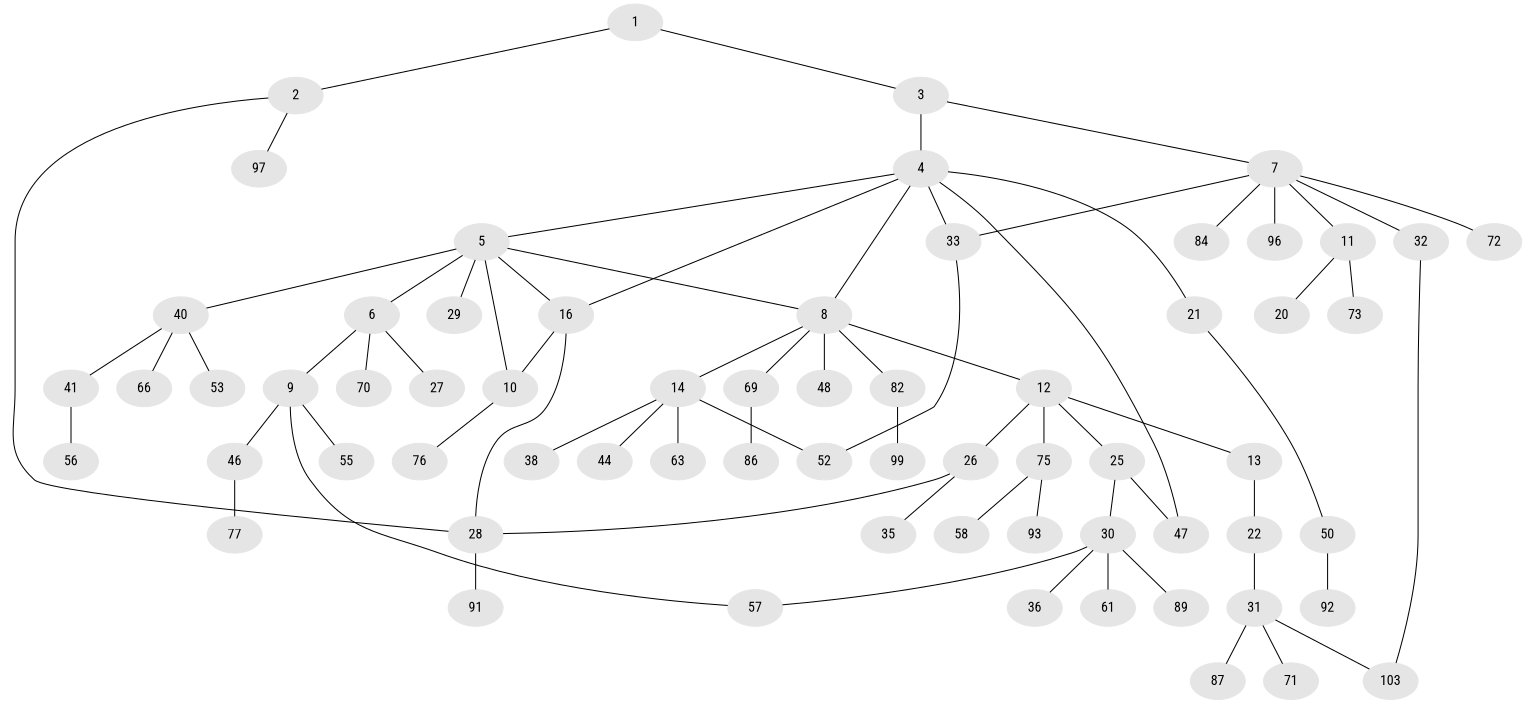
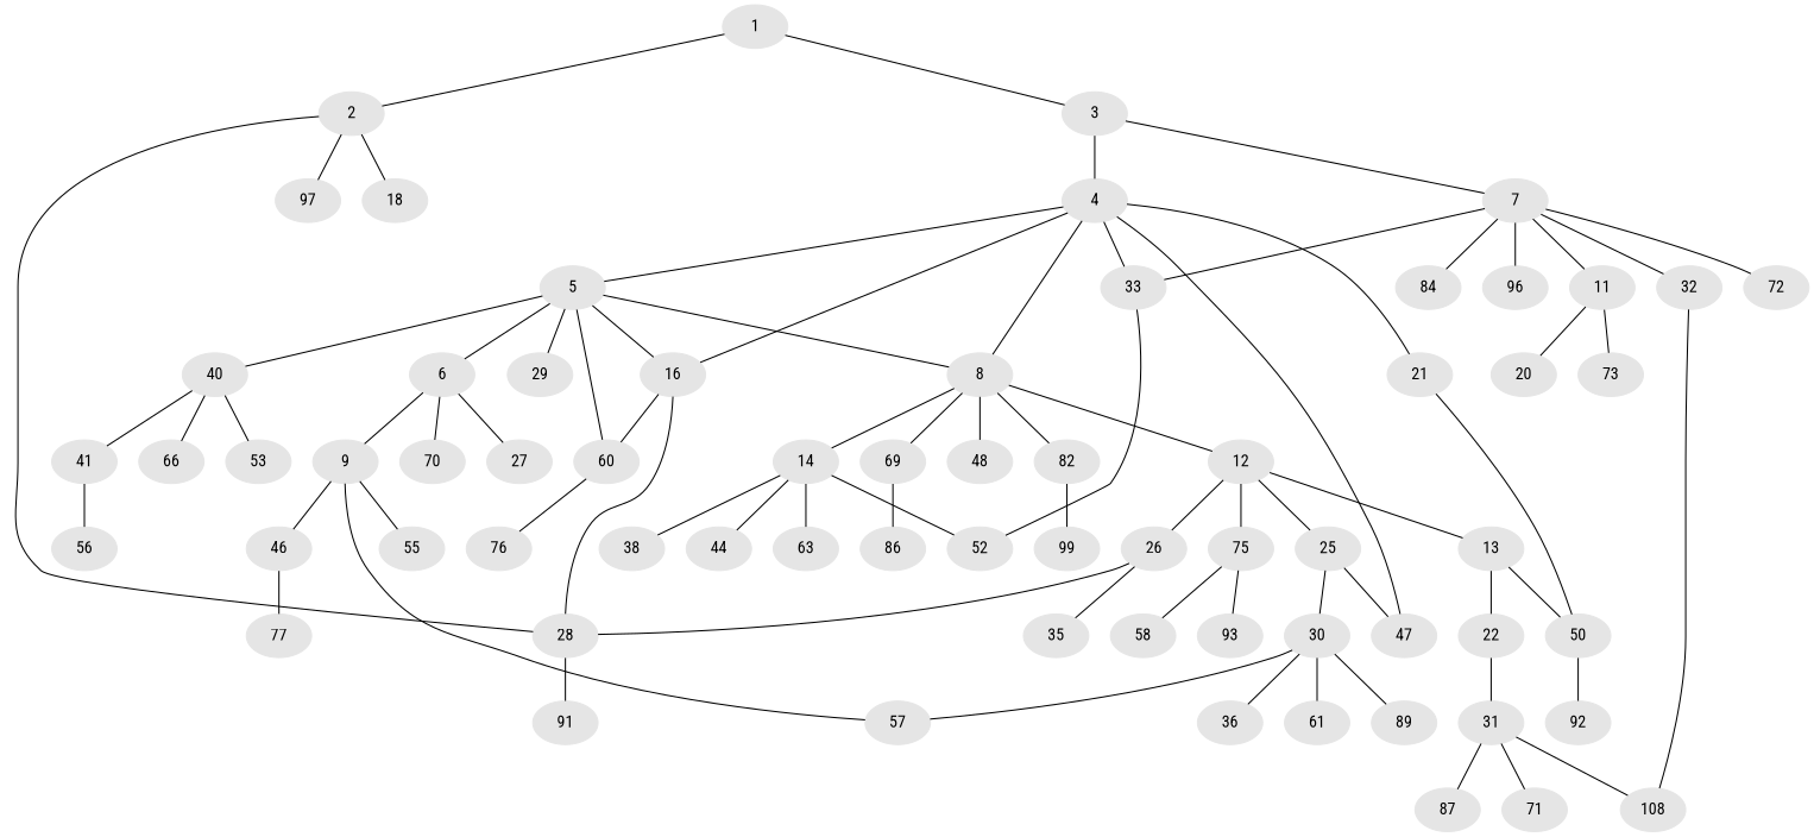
  graph {
    fontname="Roboto Condensed"
    node [color=gray90 fontname="Roboto Condensed" style=filled]
    edge [fontname="Roboto Condensed"]
    1 [super="+19"]
    2 [super="+85"]
    3
+   18 [super="+100"]
    28 [super="+83"]
    97
    4 [super="+15"]
    7 [super="+34"]
    91
    5 [super="+17"]
    8 [super="+10"]
    16 [super="+23"]
    21
    33 [super="+94"]
    47 [super="+49"]
    11 [super="+62"]
    32 [super="+88"]
    72
    84
    96
    6 [super="+98"]
    29 [super="+43"]
    40 [super="+79"]
-   60 [super="+64" label=10]
+   60 [super="+64"]
    12
    14 [super="+54"]
    48 [super="+95"]
    69
    82
    50
    52
    9 [super="+24"]
    27
    70
    41 [super="+42"]
    53 [super="+80"]
    66
    76
    46 [super="+59"]
    55 [super="+75"]
    57 [super="+78"]
    20
    73
-   103
+   103 [label=108]
    13 [super="+67"]
    25 [super="+39"]
    26 [super="+81"]
    n48 [label=75 super="+102"]
    38 [super="+65"]
    44
    63
    86 [super="+101"]
    99
    77 [super="+90"]
    22
    30 [super="+51"]
    35
    58
    93
    31 [super="+68"]
    92
    71
    87
    36
    61 [super="+74"]
    89
    56
    1 -- 2
    1 -- 3
+   2 -- 18
    2 -- 28
    2 -- 97
    3 -- 4
    3 -- 7
    28 -- 91
    4 -- 5
    4 -- 8
    4 -- 16
    4 -- 21
    4 -- 33
    4 -- 47
    7 -- 33
    7 -- 11
    7 -- 32
    7 -- 72
    7 -- 84
    7 -- 96
    5 -- 8
    5 -- 16
    5 -- 6
    5 -- 29 [weight=2]
    5 -- 40
    5 -- 60
    8 -- 12
    8 -- 14
    8 -- 48
    8 -- 69
    8 -- 82
    16 -- 28
    16 -- 60
    21 -- 50
    33 -- 52
    11 -- 20
    11 -- 73
    32 -- 103
    6 -- 9
    6 -- 27
    6 -- 70
    40 -- 41
    40 -- 53
    40 -- 66
    60 -- 76
    12 -- 13
    12 -- 25
    12 -- 26
    12 -- n48
    14 -- 52
    14 -- 38
    14 -- 44
    14 -- 63
    69 -- 86
    82 -- 99
    50 -- 92
    9 -- 46
    9 -- 55
    9 -- 57
    41 -- 56
    46 -- 77
+   13 -- 50
    13 -- 22
    25 -- 47
    25 -- 30
    26 -- 28
    26 -- 35
    n48 -- 58
    n48 -- 93
    22 -- 31
    30 -- 57
    30 -- 36
    30 -- 61
    30 -- 89
    31 -- 103
    31 -- 71
    31 -- 87
  }
